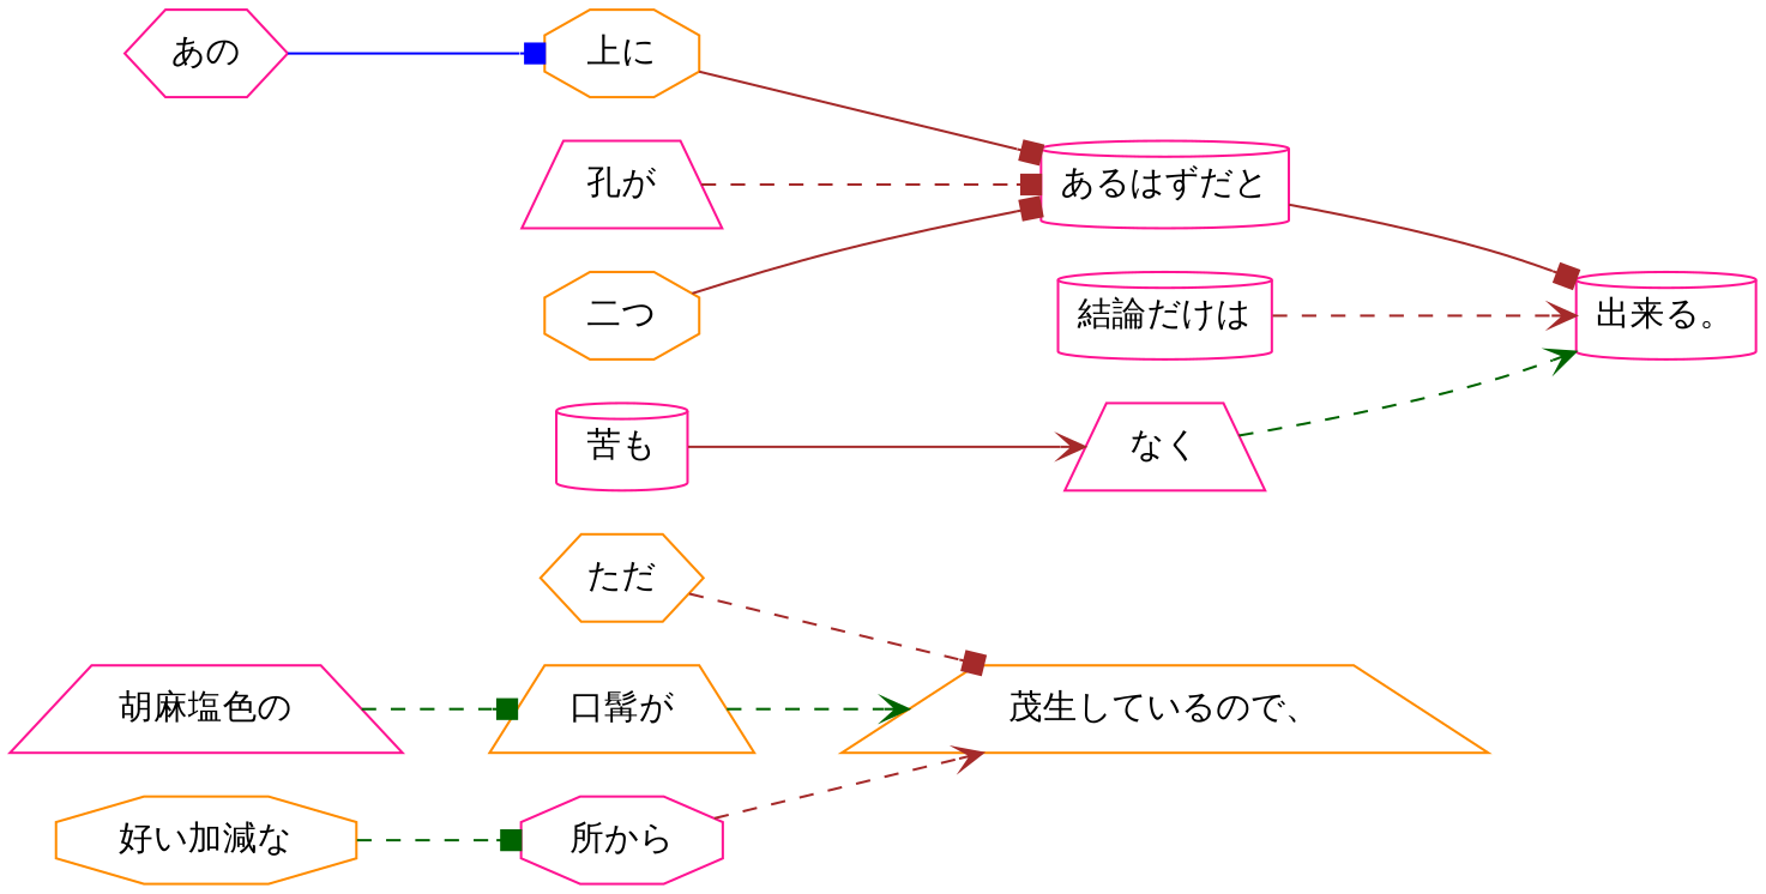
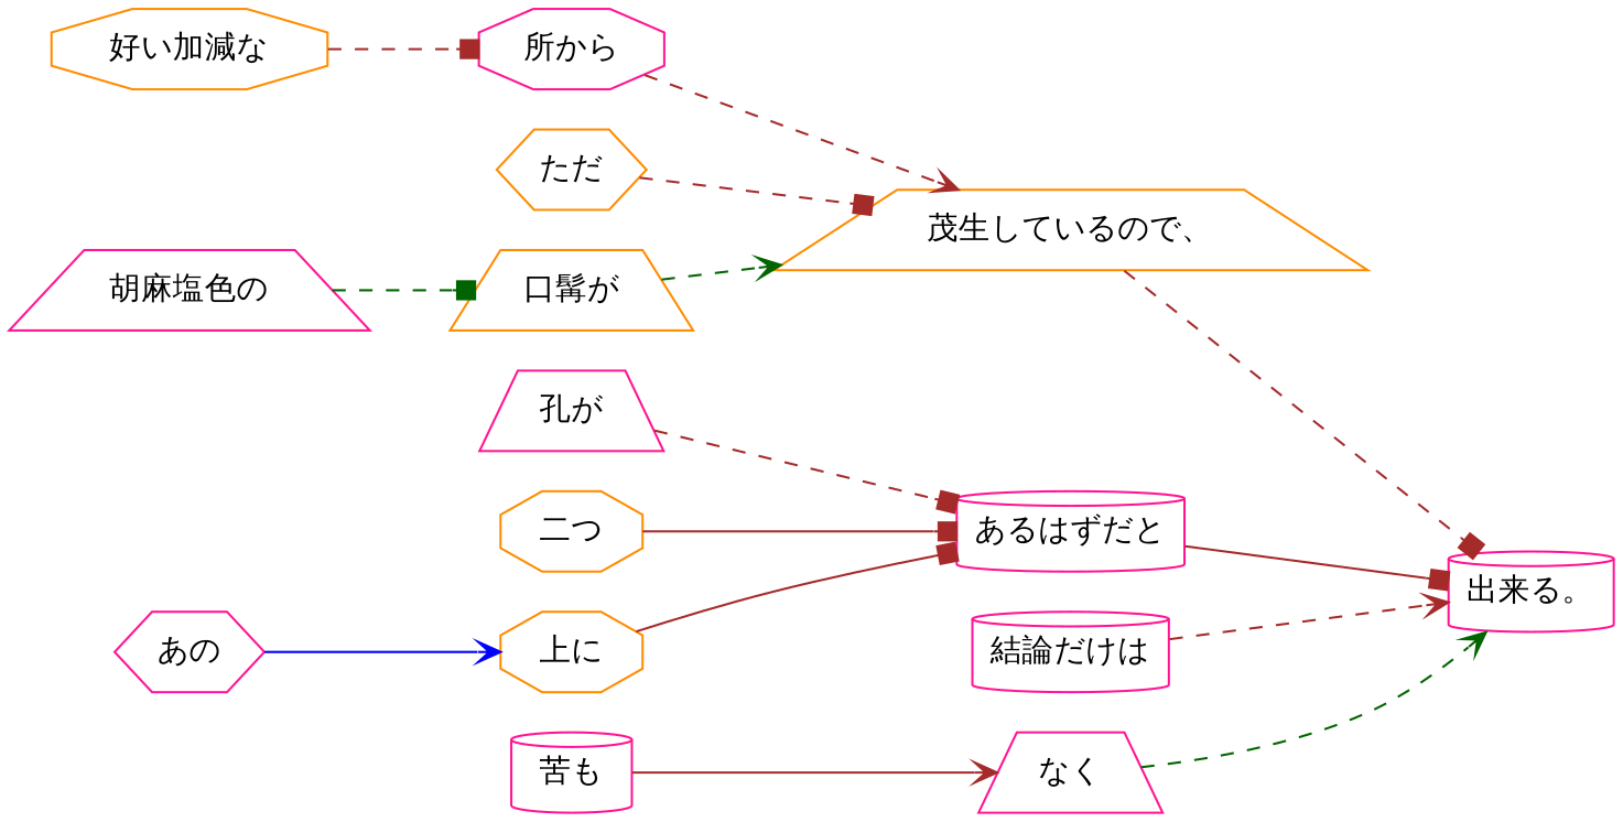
  digraph {
    fontname="Open Sans"
    rankdir=LR
    node [color=deeppink fontname="Open Sans" shape=trapezium]
    edge [arrowhead=box color=brown fontname="Open Sans" style=dashed]
    n1 [color=darkorange label="ただ" shape=hexagon]
    n2 [color=darkorange label="茂生しているので、"]
    n3 [label="出来る。" shape=cylinder]
    n4 [label="胡麻塩色の"]
    n5 [color=darkorange label="口髯が"]
    n6 [color=darkorange label="好い加減な" shape=octagon]
    n7 [label="所から" shape=octagon]
    n8 [label="あの" shape=hexagon]
    n9 [color=darkorange label="上に" shape=octagon]
    n10 [label="あるはずだと" shape=cylinder]
    n11 [label="孔が"]
    n12 [color=darkorange label="二つ" shape=octagon]
    n13 [label="結論だけは" shape=cylinder]
    n14 [label="苦も" shape=cylinder]
    n15 [label="なく"]
    n1 -> n2
+   n2 -> n3
    n4 -> n5 [color=darkgreen]
    n5 -> n2 [arrowhead=vee color=darkgreen]
-   n6 -> n7 [color=darkgreen]
+   n6 -> n7
    n7 -> n2 [arrowhead=vee]
-   n8 -> n9 [color=blue style=solid]
+   n8 -> n9 [arrowhead=vee color=blue style=solid]
    n9 -> n10 [style=solid]
    n10 -> n3 [style=solid]
    n11 -> n10
    n12 -> n10 [style=solid]
    n13 -> n3 [arrowhead=vee]
    n14 -> n15 [arrowhead=vee style=solid]
    n15 -> n3 [arrowhead=vee color=darkgreen]
  }
